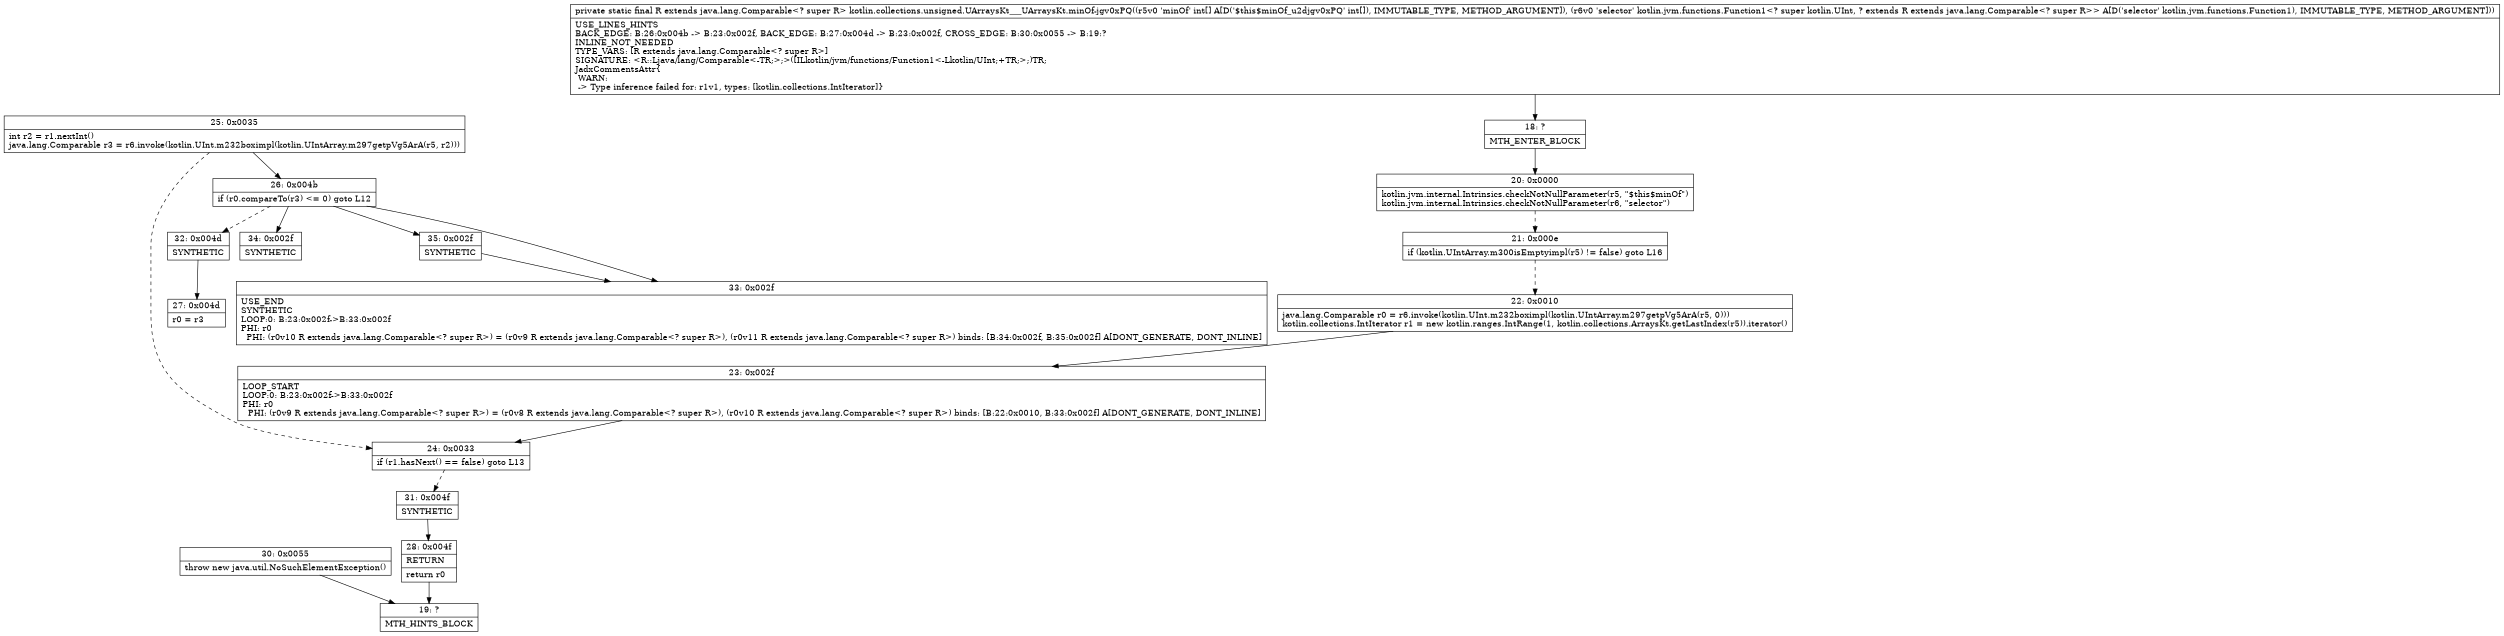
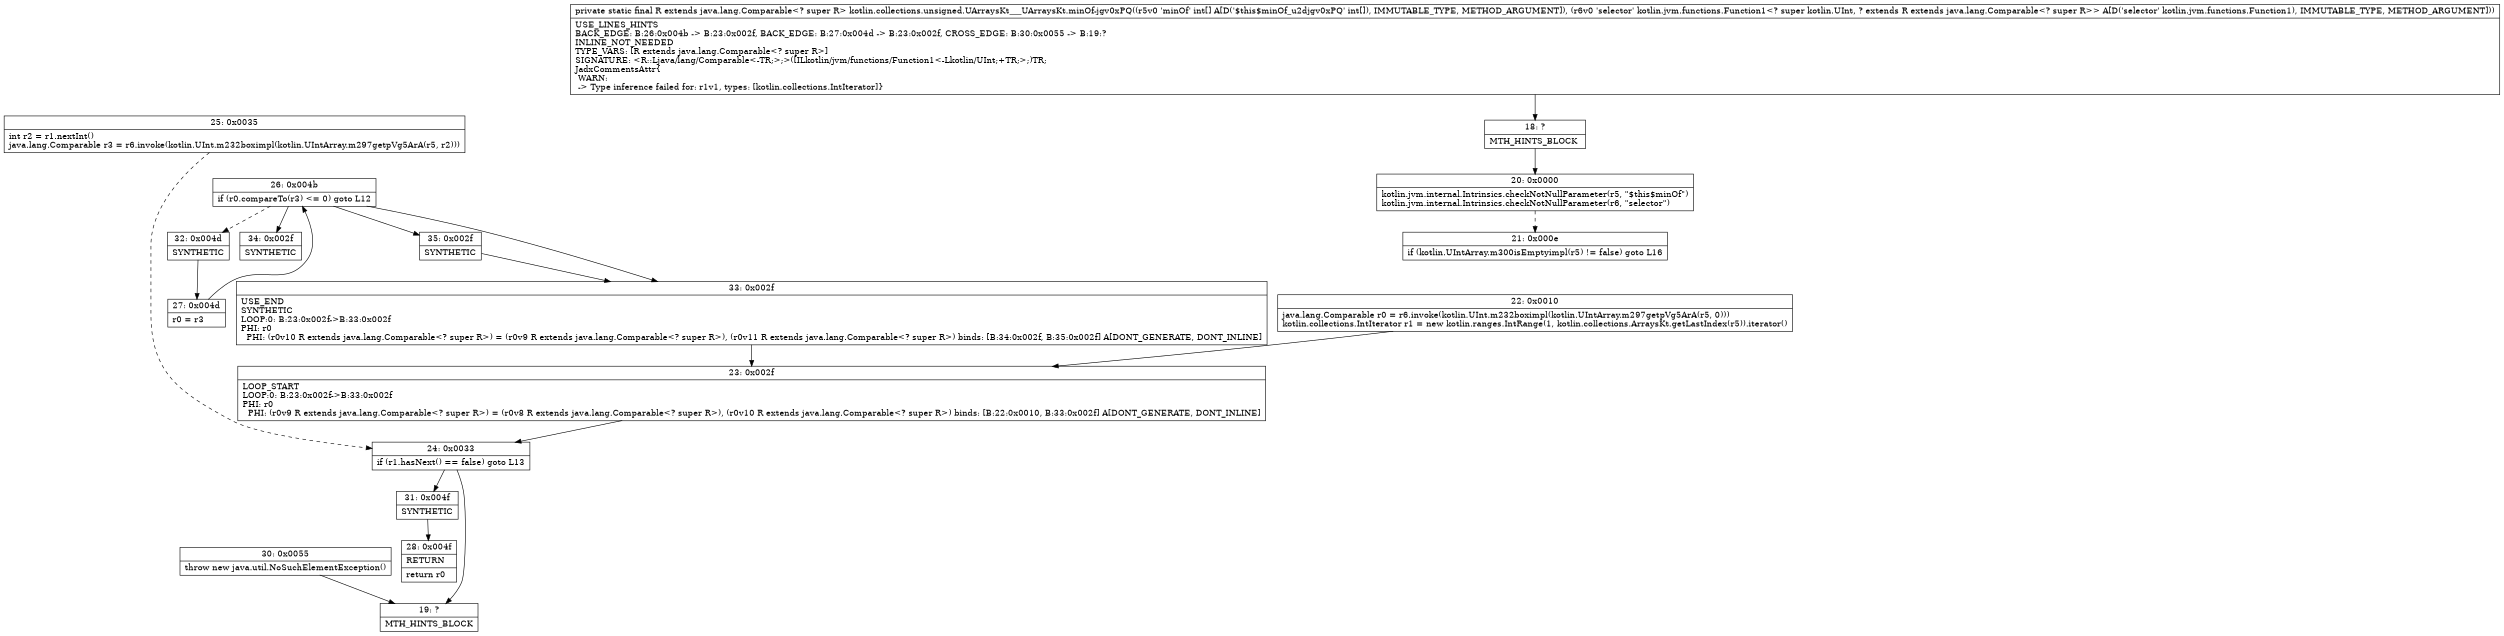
  digraph {
    node [shape=record]
-   n1 [label="{18\:\ ?|MTH_ENTER_BLOCK\l}"]
+   n1 [label="{18\:\ ?|MTH_HINTS_BLOCK\l}"]
    n2 [label="{20\:\ 0x0000|kotlin.jvm.internal.Intrinsics.checkNotNullParameter(r5, \"$this$minOf\")\lkotlin.jvm.internal.Intrinsics.checkNotNullParameter(r6, \"selector\")\l}"]
    n3 [label="{21\:\ 0x000e|if (kotlin.UIntArray.m300isEmptyimpl(r5) != false) goto L16\l}"]
    n4 [label="{22\:\ 0x0010|java.lang.Comparable r0 = r6.invoke(kotlin.UInt.m232boximpl(kotlin.UIntArray.m297getpVg5ArA(r5, 0)))\lkotlin.collections.IntIterator r1 = new kotlin.ranges.IntRange(1, kotlin.collections.ArraysKt.getLastIndex(r5)).iterator()\l}"]
    n5 [label="{23\:\ 0x002f|LOOP_START\lLOOP:0: B:23:0x002f\-\>B:33:0x002f\lPHI: r0 \l  PHI: (r0v9 R extends java.lang.Comparable\<? super R\>) = (r0v8 R extends java.lang.Comparable\<? super R\>), (r0v10 R extends java.lang.Comparable\<? super R\>) binds: [B:22:0x0010, B:33:0x002f] A[DONT_GENERATE, DONT_INLINE]\l}"]
    n6 [label="{24\:\ 0x0033|if (r1.hasNext() == false) goto L13\l}"]
    n7 [label="{31\:\ 0x004f|SYNTHETIC\l}"]
    n8 [label="{25\:\ 0x0035|int r2 = r1.nextInt()\ljava.lang.Comparable r3 = r6.invoke(kotlin.UInt.m232boximpl(kotlin.UIntArray.m297getpVg5ArA(r5, r2)))\l}"]
    n9 [label="{26\:\ 0x004b|if (r0.compareTo(r3) \<= 0) goto L12\l}"]
    n10 [label="{28\:\ 0x004f|RETURN\l|return r0\l}"]
    n11 [label="{32\:\ 0x004d|SYNTHETIC\l}"]
    n12 [label="{34\:\ 0x002f|SYNTHETIC\l}"]
    n13 [label="{35\:\ 0x002f|SYNTHETIC\l}"]
    n14 [label="{33\:\ 0x002f|USE_END\lSYNTHETIC\lLOOP:0: B:23:0x002f\-\>B:33:0x002f\lPHI: r0 \l  PHI: (r0v10 R extends java.lang.Comparable\<? super R\>) = (r0v9 R extends java.lang.Comparable\<? super R\>), (r0v11 R extends java.lang.Comparable\<? super R\>) binds: [B:34:0x002f, B:35:0x002f] A[DONT_GENERATE, DONT_INLINE]\l}"]
    n15 [label="{27\:\ 0x004d|r0 = r3\l}"]
    n16 [label="{19\:\ ?|MTH_HINTS_BLOCK\l}"]
    n17 [label="{30\:\ 0x0055|throw new java.util.NoSuchElementException()\l}"]
    n18 [label="{private static final R extends java.lang.Comparable\<? super R\> kotlin.collections.unsigned.UArraysKt___UArraysKt.minOf\-jgv0xPQ((r5v0 'minOf' int[] A[D('$this$minOf_u2djgv0xPQ' int[]), IMMUTABLE_TYPE, METHOD_ARGUMENT]), (r6v0 'selector' kotlin.jvm.functions.Function1\<? super kotlin.UInt, ? extends R extends java.lang.Comparable\<? super R\>\> A[D('selector' kotlin.jvm.functions.Function1), IMMUTABLE_TYPE, METHOD_ARGUMENT]))  | USE_LINES_HINTS\lBACK_EDGE: B:26:0x004b \-\> B:23:0x002f, BACK_EDGE: B:27:0x004d \-\> B:23:0x002f, CROSS_EDGE: B:30:0x0055 \-\> B:19:?\lINLINE_NOT_NEEDED\lTYPE_VARS: [R extends java.lang.Comparable\<? super R\>]\lSIGNATURE: \<R::Ljava\/lang\/Comparable\<\-TR;\>;\>([ILkotlin\/jvm\/functions\/Function1\<\-Lkotlin\/UInt;+TR;\>;)TR;\lJadxCommentsAttr\{\l WARN: \l \-\> Type inference failed for: r1v1, types: [kotlin.collections.IntIterator]\}\l}"]
    n1 -> n2
    n2 -> n3 [style=dashed]
-   n3 -> n4 [style=dashed]
    n4 -> n5
    n5 -> n6
-   n6 -> n7 [style=dashed]
+   n6 -> n7
    n7 -> n10
    n8 -> n6 [style=dashed]
-   n8 -> n9
+   n15 -> n9
    n9 -> n11 [style=dashed]
    n9 -> n12
    n9 -> n13
    n9 -> n14
-   n10 -> n16
+   n6 -> n16
    n11 -> n15
    n13 -> n14
+   n14 -> n5
    n17 -> n16
    n18 -> n1
  }
